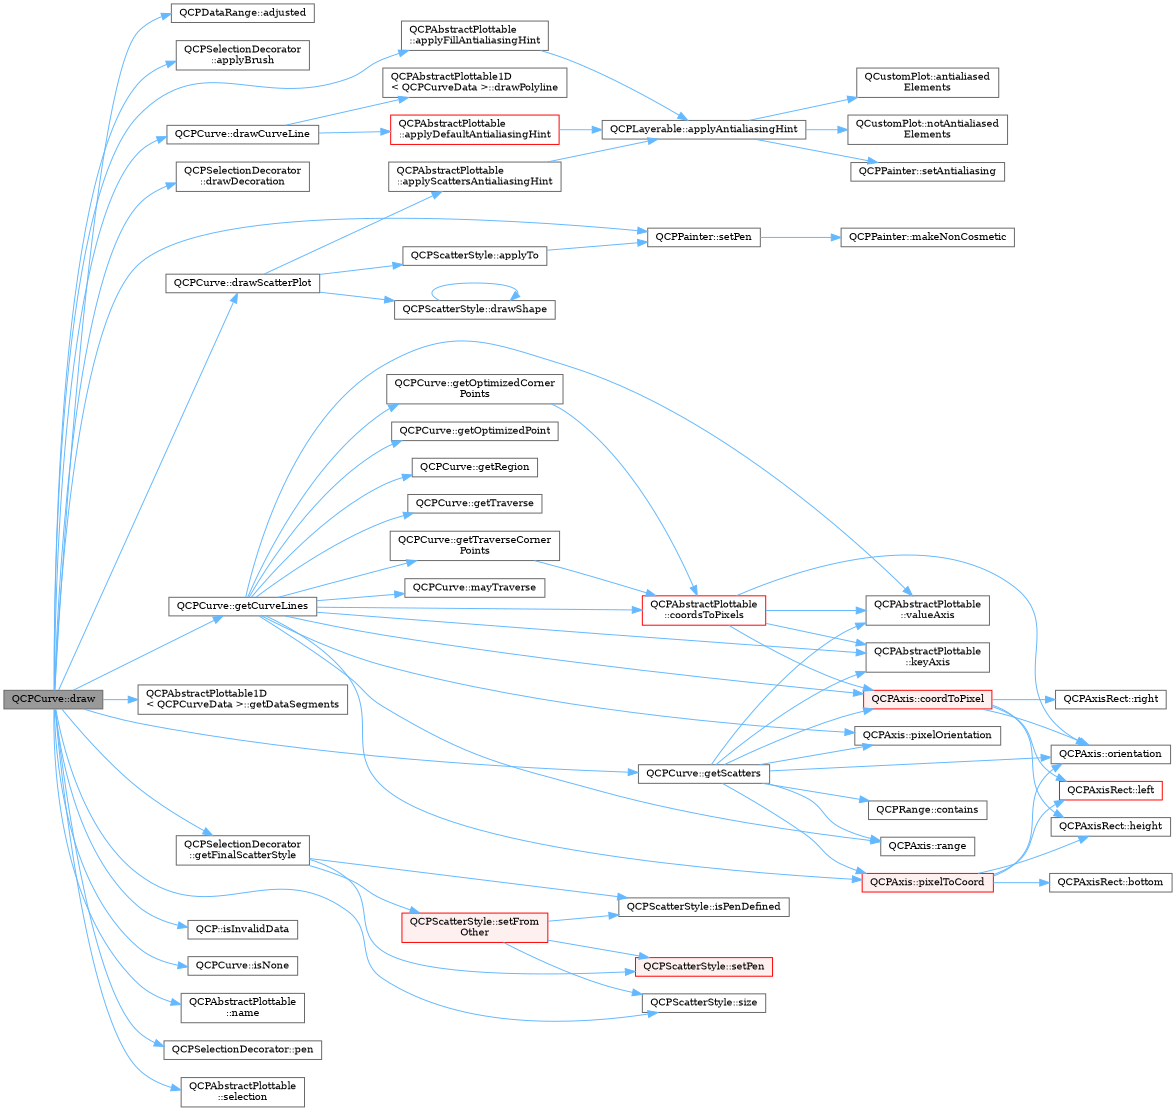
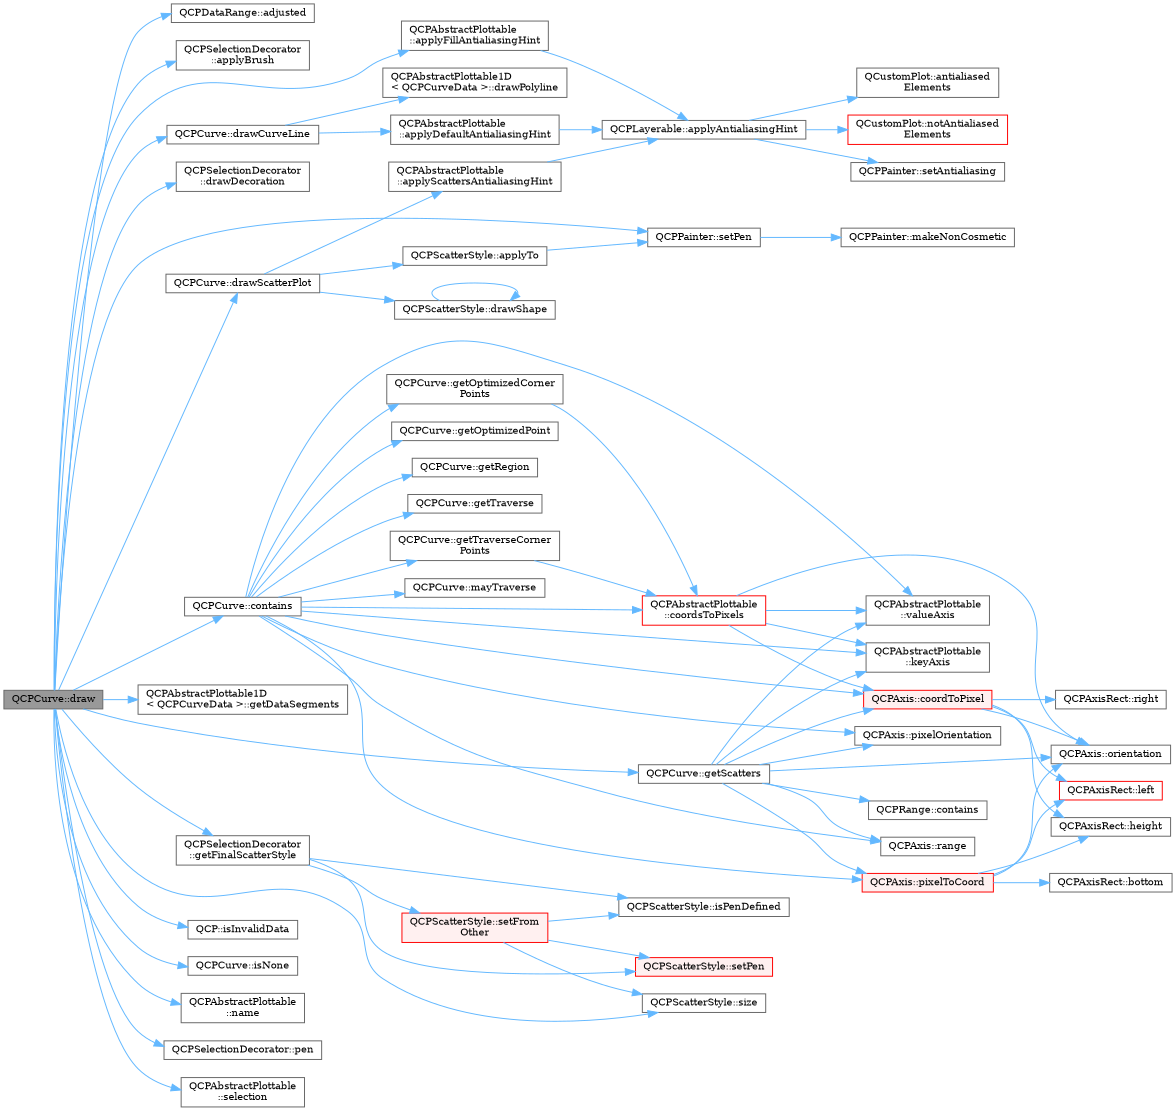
  digraph {
    fontname="DejaVu Serif"
    rankdir=LR
    node [color=grey40 fillcolor=white fontname="DejaVu Serif" fontsize=10 shape=box style=filled]
    edge [color=steelblue1 fontname="DejaVu Serif" fontsize=10 labelfontname=Helvetica labelfontsize=10 style=solid]
    n1 [color=gray40 fillcolor=grey60 fontcolor=black height=0.2 label="QCPCurve::draw" width=0.4]
    n2 [height=0.2 label="QCPDataRange::adjusted" width=0.4]
    n3 [height=0.2 label="QCPSelectionDecorator\l::applyBrush" width=0.4]
    n4 [height=0.2 label="QCPAbstractPlottable\l::applyFillAntialiasingHint" width=0.4]
    n5 [height=0.2 label="QCPCurve::drawCurveLine" width=0.4]
    n6 [height=0.2 label="QCPSelectionDecorator\l::drawDecoration" width=0.4]
    n7 [height=0.2 label="QCPCurve::drawScatterPlot" width=0.4]
    n8 [height=0.2 label="QCPPainter::setPen" width=0.4]
-   n9 [height=0.2 label="QCPCurve::getCurveLines" width=0.4]
+   n9 [height=0.2 label="QCPCurve::contains" width=0.4]
    n10 [height=0.2 label="QCPAbstractPlottable1D\l\< QCPCurveData \>::getDataSegments" width=0.4]
    n11 [height=0.2 label="QCPSelectionDecorator\l::getFinalScatterStyle" width=0.4]
    n12 [height=0.2 label="QCPScatterStyle::size" width=0.4]
    n13 [height=0.2 label="QCPCurve::getScatters" width=0.4]
    n14 [height=0.2 label="QCP::isInvalidData" width=0.4]
    n15 [height=0.2 label="QCPCurve::isNone" width=0.4]
    n16 [height=0.2 label="QCPAbstractPlottable\l::name" width=0.4]
    n17 [height=0.2 label="QCPSelectionDecorator::pen" width=0.4]
    n18 [height=0.2 label="QCPAbstractPlottable\l::selection" width=0.4]
    n19 [height=0.2 label="QCPLayerable::applyAntialiasingHint" width=0.4]
-   n20 [color=red height=0.2 label="QCPAbstractPlottable\l::applyDefaultAntialiasingHint" width=0.4]
+   n20 [height=0.2 label="QCPAbstractPlottable\l::applyDefaultAntialiasingHint" width=0.4]
    n21 [height=0.2 label="QCPAbstractPlottable1D\l\< QCPCurveData \>::drawPolyline" width=0.4]
    n22 [height=0.2 label="QCPAbstractPlottable\l::applyScattersAntialiasingHint" width=0.4]
    n23 [height=0.2 label="QCPScatterStyle::applyTo" width=0.4]
    n24 [height=0.2 label="QCPScatterStyle::drawShape" width=0.4]
    n25 [height=0.2 label="QCPPainter::makeNonCosmetic" width=0.4]
    n26 [color=red height=0.2 label="QCPAbstractPlottable\l::coordsToPixels" width=0.4]
    n27 [color=red fillcolor="#FFF0F0" height=0.2 label="QCPAxis::coordToPixel" width=0.4]
    n28 [height=0.2 label="QCPAbstractPlottable\l::keyAxis" width=0.4]
    n29 [height=0.2 label="QCPAbstractPlottable\l::valueAxis" width=0.4]
    n30 [height=0.2 label="QCPCurve::getOptimizedCorner\lPoints" width=0.4]
    n31 [height=0.2 label="QCPCurve::getOptimizedPoint" width=0.4]
    n32 [height=0.2 label="QCPCurve::getRegion" width=0.4]
    n33 [height=0.2 label="QCPCurve::getTraverse" width=0.4]
    n34 [height=0.2 label="QCPCurve::getTraverseCorner\lPoints" width=0.4]
    n35 [height=0.2 label="QCPCurve::mayTraverse" width=0.4]
    n36 [height=0.2 label="QCPAxis::pixelOrientation" width=0.4]
    n37 [color=red fillcolor="#FFF0F0" height=0.2 label="QCPAxis::pixelToCoord" width=0.4]
    n38 [height=0.2 label="QCPAxis::range" width=0.4]
    n39 [height=0.2 label="QCPScatterStyle::isPenDefined" width=0.4]
    n40 [color=red fillcolor="#FFF0F0" height=0.2 label="QCPScatterStyle::setFrom\lOther" width=0.4]
    n41 [color=red fillcolor="#FFF0F0" height=0.2 label="QCPScatterStyle::setPen" width=0.4]
    n42 [height=0.2 label="QCPAxis::orientation" width=0.4]
    n43 [height=0.2 label="QCPRange::contains" width=0.4]
    n44 [height=0.2 label="QCustomPlot::antialiased\lElements" width=0.4]
-   n45 [height=0.2 label="QCustomPlot::notAntialiased\lElements" width=0.4]
+   n45 [color=red height=0.2 label="QCustomPlot::notAntialiased\lElements" width=0.4]
    n46 [height=0.2 label="QCPPainter::setAntialiasing" width=0.4]
    n47 [height=0.2 label="QCPAxisRect::height" width=0.4]
    n48 [color=red height=0.2 label="QCPAxisRect::left" width=0.4]
    n49 [height=0.2 label="QCPAxisRect::right" width=0.4]
    n50 [height=0.2 label="QCPAxisRect::bottom" width=0.4]
    n1 -> n2
    n1 -> n3
    n1 -> n4
    n1 -> n5
    n1 -> n6
    n1 -> n7
    n1 -> n8
    n1 -> n9
    n1 -> n10
    n1 -> n11
    n1 -> n12
    n1 -> n13
    n1 -> n14
    n1 -> n15
    n1 -> n16
    n1 -> n17
    n1 -> n18
    n4 -> n19
    n5 -> n20
    n5 -> n21
    n7 -> n22
    n7 -> n23
    n7 -> n24
    n8 -> n25
    n9 -> n26
    n9 -> n27
    n9 -> n28
    n9 -> n29
    n9 -> n30
    n9 -> n31
    n9 -> n32
    n9 -> n33
    n9 -> n34
    n9 -> n35
    n9 -> n36
    n9 -> n37
    n9 -> n38
    n11 -> n39
    n11 -> n40
    n11 -> n41
    n13 -> n27
    n13 -> n28
    n13 -> n29
    n13 -> n36
    n13 -> n37
    n13 -> n38
    n13 -> n42
    n13 -> n43
    n19 -> n44
    n19 -> n45
    n19 -> n46
    n20 -> n19
    n22 -> n19
    n23 -> n8
    n24 -> n24
    n26 -> n27
    n26 -> n28
    n26 -> n29
    n26 -> n42
    n27 -> n42
    n27 -> n47
    n27 -> n48
    n27 -> n49
    n30 -> n26
    n34 -> n26
    n37 -> n42
    n37 -> n47
    n37 -> n48
    n37 -> n50
    n40 -> n12
    n40 -> n39
    n40 -> n41
  }
